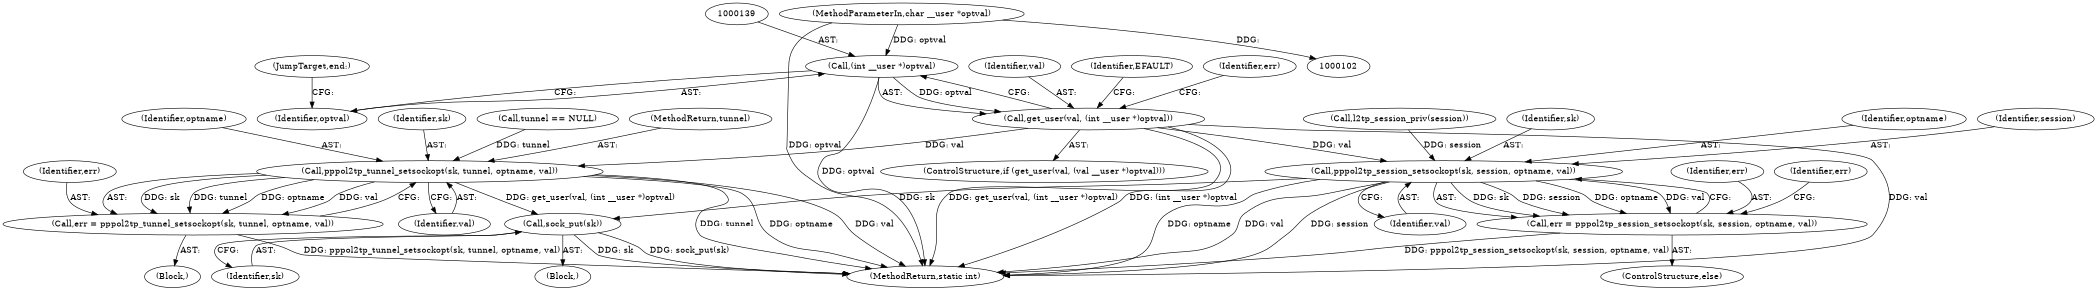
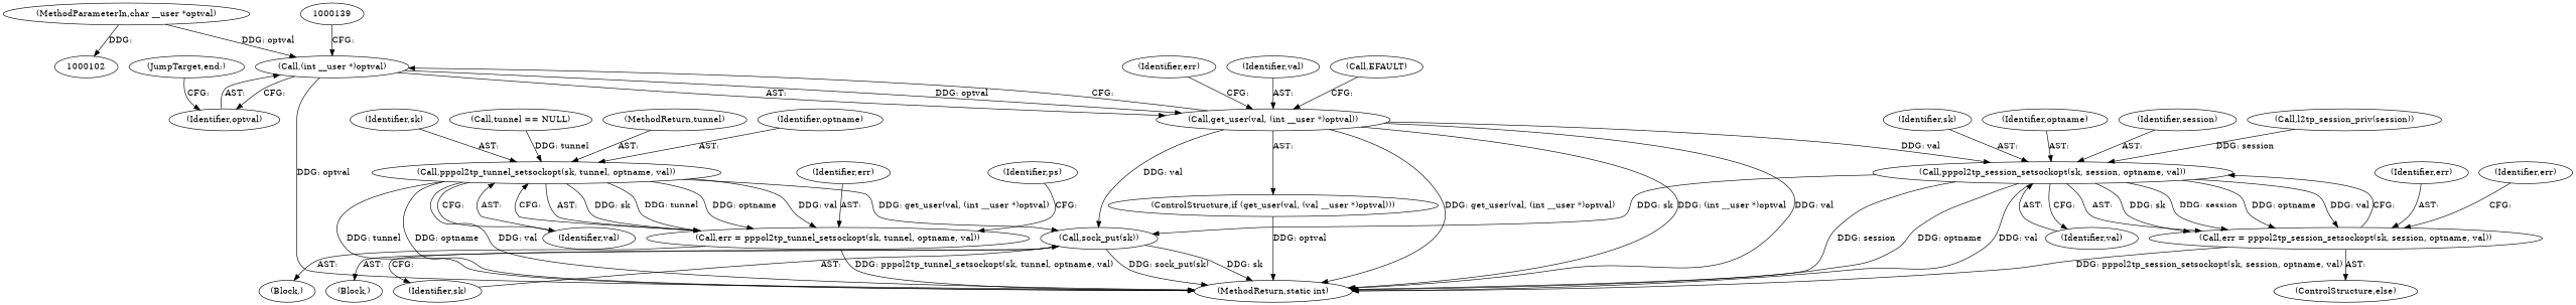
  digraph {
    n1 [label="(MethodParameterIn,char __user *optval)"]
    n2 [label="(Call,(int __user *)optval)"]
    n3 [label="(MethodReturn,static int)"]
    1000102
    n5 [label="(Call,get_user(val, (int __user *)optval))"]
    n6 [label="(Identifier,optval)"]
    n7 [label="(Call,pppol2tp_tunnel_setsockopt(sk, tunnel, optname, val))"]
    n8 [label="(Call,pppol2tp_session_setsockopt(sk, session, optname, val))"]
    n9 [label="(ControlStructure,if (get_user(val, (val __user *)optval)))"]
    n10 [label="(Call,err = pppol2tp_tunnel_setsockopt(sk, tunnel, optname, val))"]
    n11 [label="(Call,sock_put(sk))"]
    n12 [label="(Identifier,val)"]
    n13 [label="(Call,err = pppol2tp_session_setsockopt(sk, session, optname, val))"]
    n14 [label="(Identifier,val)"]
    n15 [label="(Block,)"]
    n16 [label="(Block,)"]
    n17 [label="(Identifier,sk)"]
    n18 [label="(ControlStructure,else)"]
    n19 [label="(Identifier,err)"]
    n20 [label="(JumpTarget,end:)"]
    n21 [label="(Identifier,err)"]
    n22 [label="(MethodReturn,tunnel)"]
    n23 [label="(Identifier,session)"]
    n24 [label="(Identifier,optname)"]
+   n25 [label="(Identifier,ps)"]
    n26 [label="(Identifier,sk)"]
-   n27 [label="(Identifier,EFAULT)"]
+   n27 [label="(Call,EFAULT)"]
    n28 [label="(Identifier,err)"]
    n29 [label="(Call,l2tp_session_priv(session))"]
    n30 [label="(Identifier,sk)"]
    n31 [label="(Identifier,err)"]
    n32 [label="(Call,tunnel == NULL)"]
    n33 [label="(Identifier,val)"]
    n34 [label="(Identifier,optname)"]
    1000139
    n1 -> n2 [label="DDG: optval"]
-   n1 -> n3 [label="DDG: optval"]
+   n9 -> n3 [label="DDG: optval"]
    n1 -> 1000102 [label="DDG: "]
    n2 -> n3 [label="DDG: optval"]
    n2 -> n5 [label="AST: "]
    n2 -> n5 [label="DDG: optval"]
    n2 -> n6 [label="CFG: "]
    n5 -> n2 [label="CFG: "]
    n5 -> n3 [label="DDG: get_user(val, (int __user *)optval)"]
    n5 -> n3 [label="DDG: (int __user *)optval"]
    n5 -> n3 [label="DDG: val"]
-   n5 -> n7 [label="DDG: val"]
+   n5 -> n11 [label="DDG: val"]
    n5 -> n8 [label="DDG: val"]
    n5 -> n9 [label="AST: "]
    n6 -> n2 [label="AST: "]
    n7 -> n3 [label="DDG: optname"]
    n7 -> n3 [label="DDG: val"]
    n7 -> n3 [label="DDG: tunnel"]
    n7 -> n10 [label="AST: "]
    n7 -> n10 [label="DDG: sk"]
    n7 -> n10 [label="DDG: tunnel"]
    n7 -> n10 [label="DDG: optname"]
    n7 -> n10 [label="DDG: val"]
    n7 -> n11 [label="DDG: get_user(val, (int __user *)optval)"]
    n7 -> n12 [label="CFG: "]
    n8 -> n3 [label="DDG: session"]
    n8 -> n3 [label="DDG: optname"]
    n8 -> n3 [label="DDG: val"]
    n8 -> n11 [label="DDG: sk"]
    n8 -> n13 [label="AST: "]
    n8 -> n13 [label="DDG: sk"]
    n8 -> n13 [label="DDG: session"]
    n8 -> n13 [label="DDG: optname"]
    n8 -> n13 [label="DDG: val"]
    n8 -> n14 [label="CFG: "]
    n10 -> n3 [label="DDG: pppol2tp_tunnel_setsockopt(sk, tunnel, optname, val)"]
    n10 -> n7 [label="CFG: "]
    n10 -> n15 [label="AST: "]
    n11 -> n3 [label="DDG: sock_put(sk)"]
    n11 -> n3 [label="DDG: sk"]
    n11 -> n16 [label="AST: "]
    n11 -> n17 [label="CFG: "]
    n12 -> n7 [label="AST: "]
    n13 -> n3 [label="DDG: pppol2tp_session_setsockopt(sk, session, optname, val)"]
    n13 -> n8 [label="CFG: "]
    n13 -> n18 [label="AST: "]
    n14 -> n8 [label="AST: "]
    n17 -> n11 [label="AST: "]
    n19 -> n10 [label="AST: "]
    n20 -> n6 [label="CFG: "]
    n21 -> n13 [label="AST: "]
    n22 -> n7 [label="AST: "]
    n23 -> n8 [label="AST: "]
    n24 -> n7 [label="AST: "]
+   n25 -> n10 [label="CFG: "]
    n26 -> n7 [label="AST: "]
    n27 -> n5 [label="CFG: "]
    n28 -> n5 [label="CFG: "]
    n29 -> n8 [label="DDG: session"]
    n30 -> n8 [label="AST: "]
    n31 -> n13 [label="CFG: "]
    n32 -> n7 [label="DDG: tunnel"]
    n33 -> n5 [label="AST: "]
    n34 -> n8 [label="AST: "]
-   1000139 -> n2 [label="AST: "]
+   1000139 -> n2 [label="CFG: "]
  }
